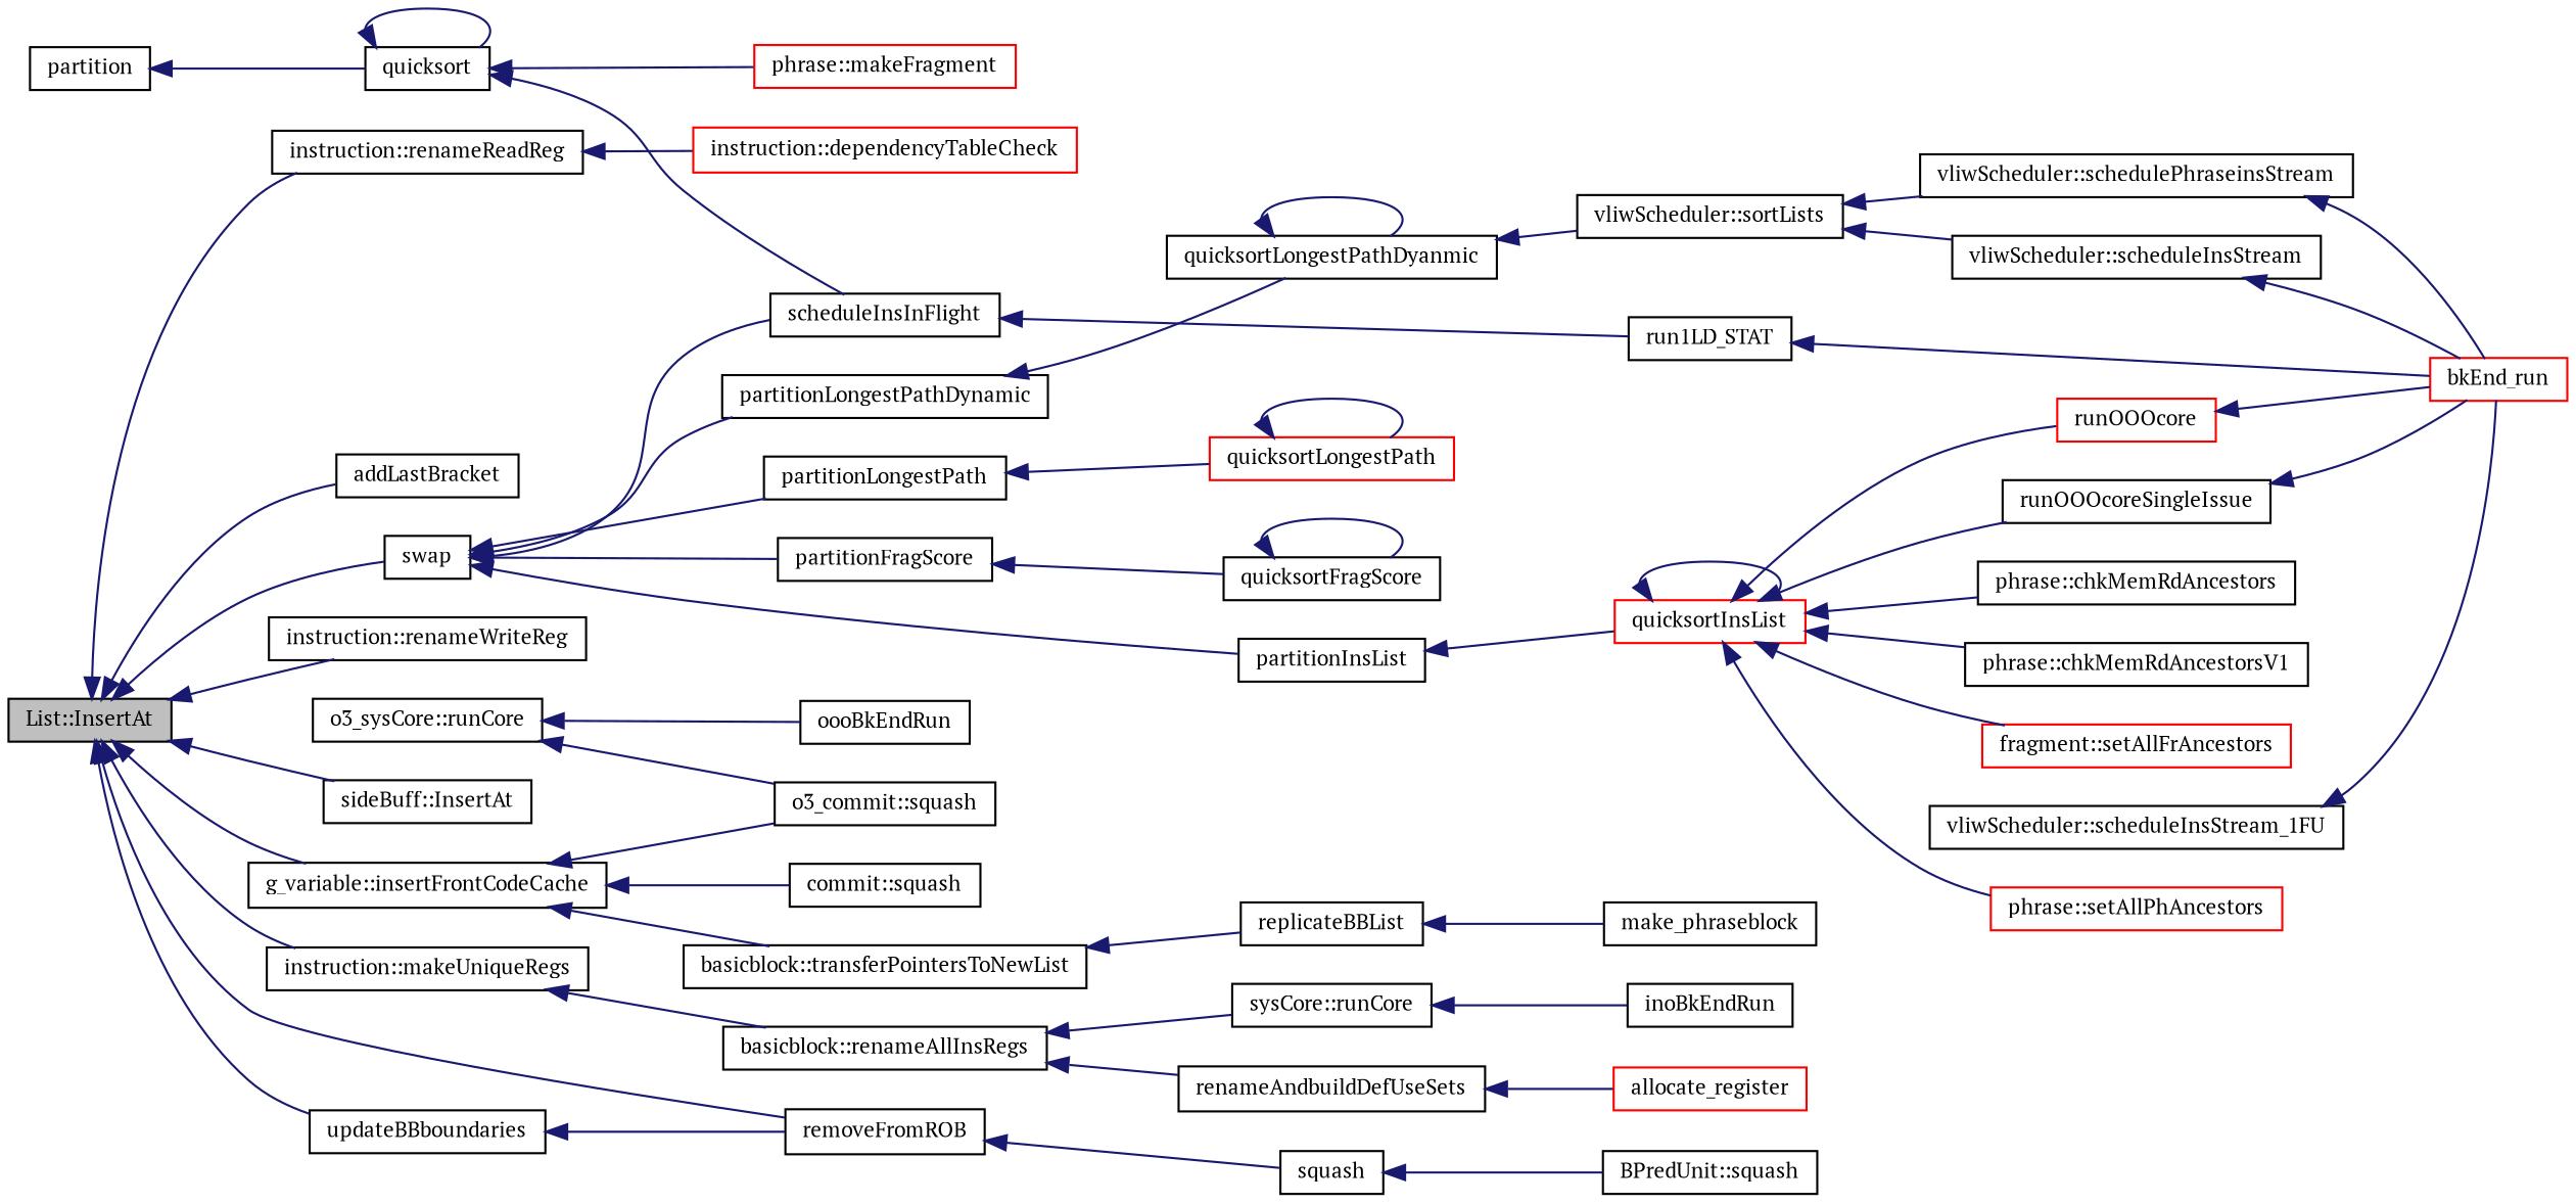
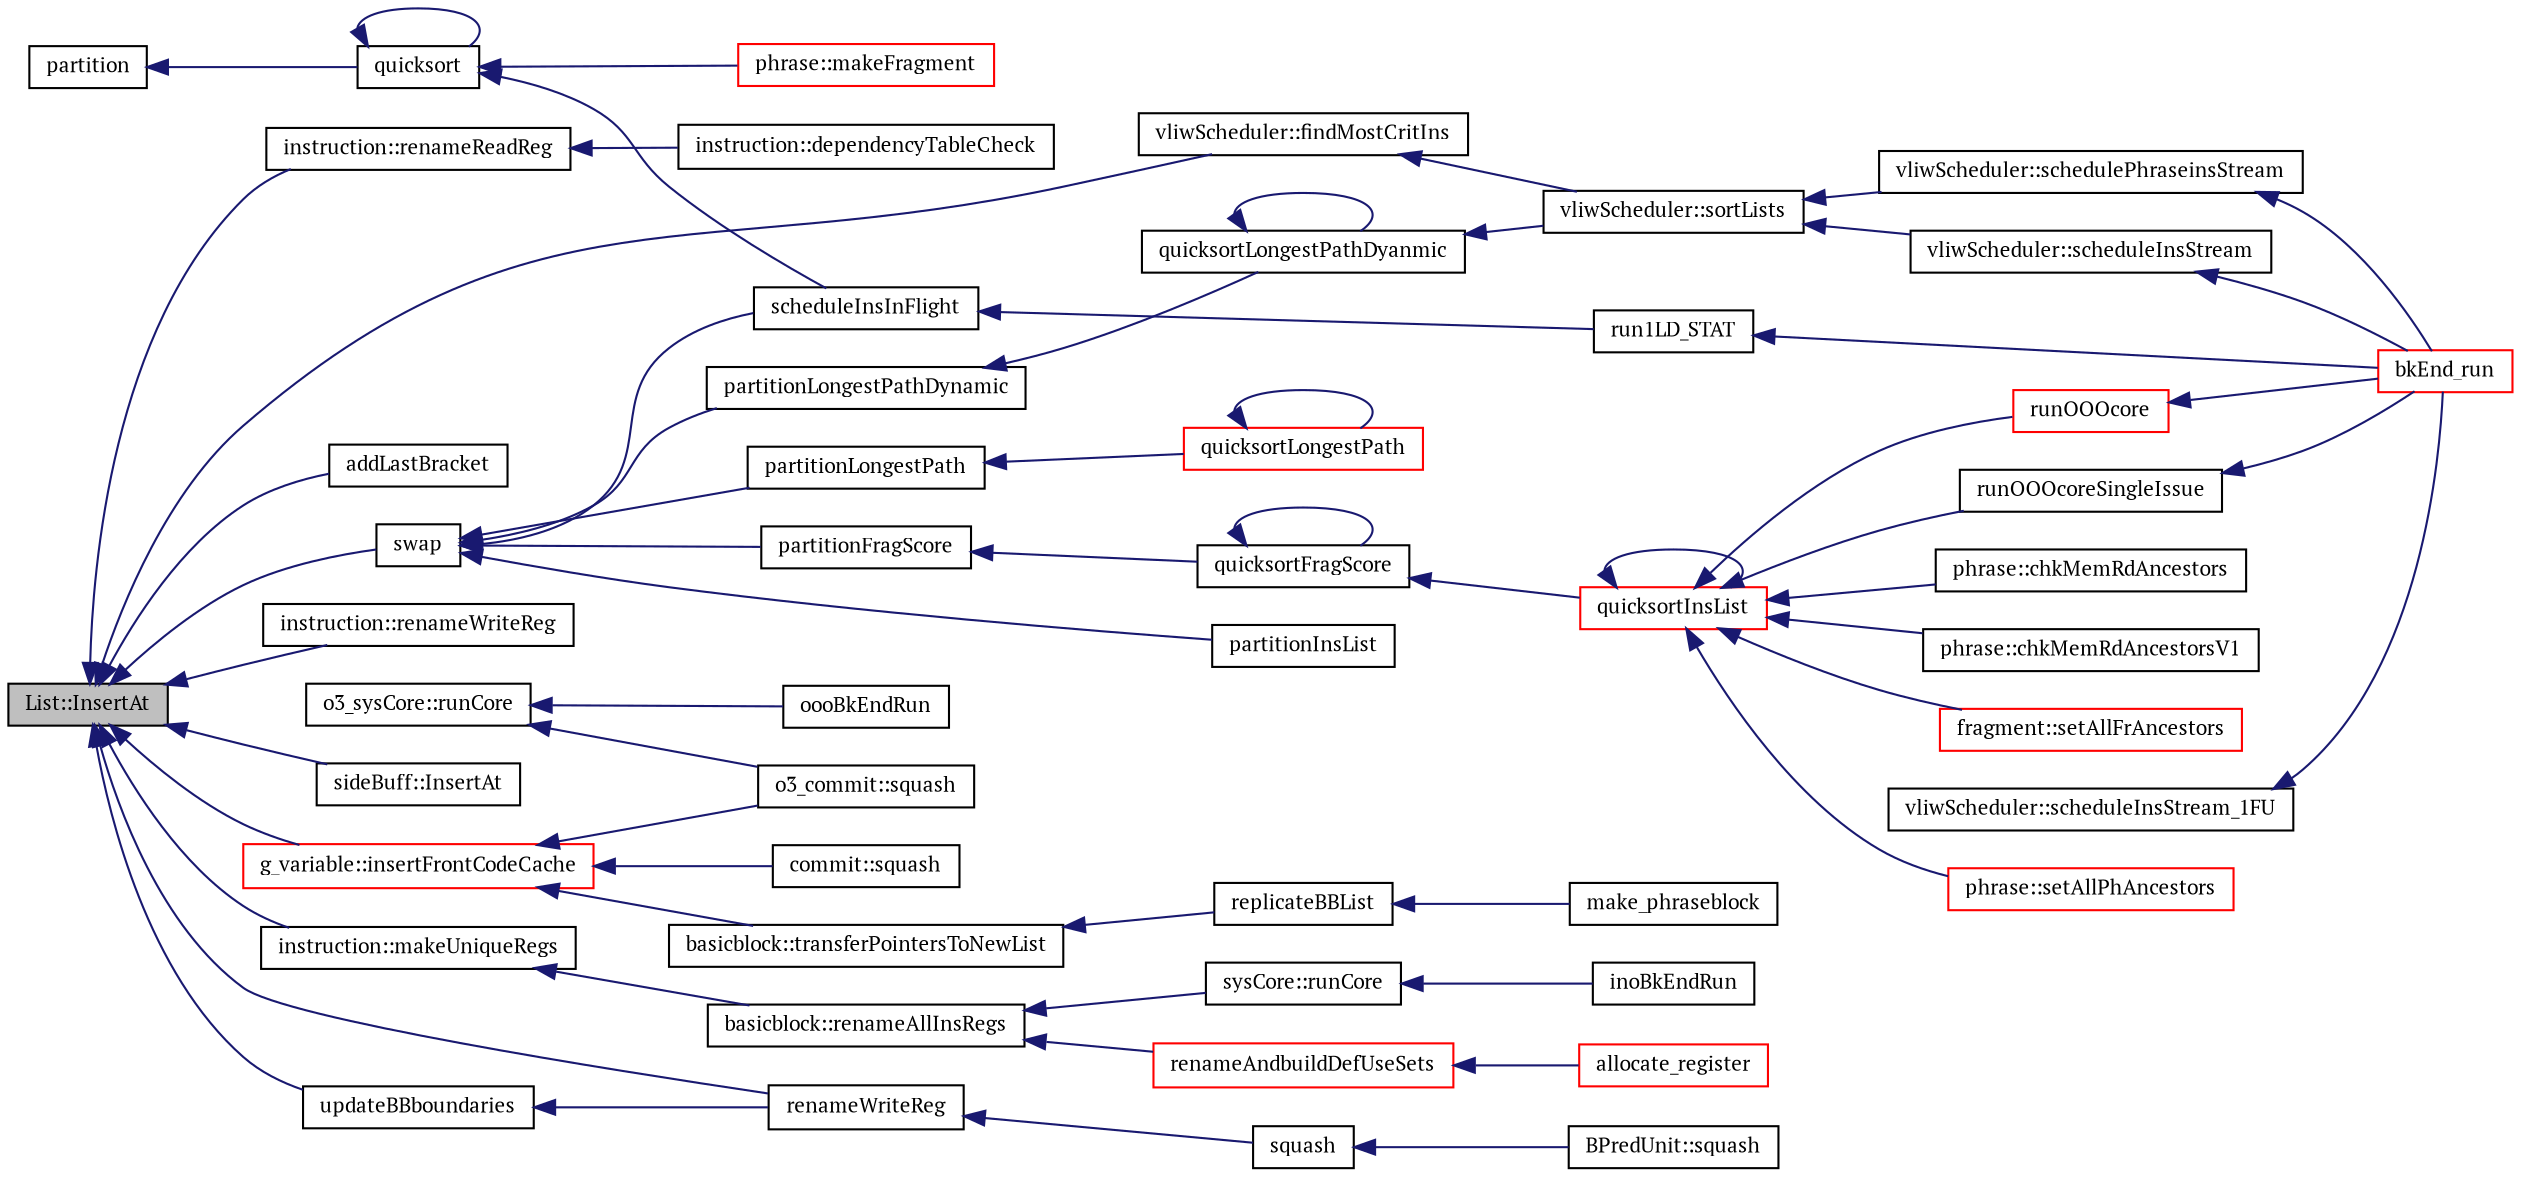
  digraph {
    fontname="PT Serif"
    rankdir=LR
    node [color=black fillcolor=white fontname="PT Serif" fontsize=10 shape=record style=filled]
    edge [color=midnightblue dir=back fontname="PT Serif" fontsize=10 labelfontname=Helvetica labelfontsize=10 style=solid]
    n1 [fillcolor=grey75 fontcolor=black height=0.2 label="List::InsertAt" width=0.4]
    n2 [height=0.2 label=addLastBracket width=0.4]
+   n3 [height=0.2 label="vliwScheduler::findMostCritIns" width=0.4]
    n4 [height=0.2 label="sideBuff::InsertAt" width=0.4]
-   n5 [height=0.2 label="g_variable::insertFrontCodeCache" width=0.4]
+   n5 [color=red height=0.2 label="g_variable::insertFrontCodeCache" width=0.4]
    n6 [height=0.2 label="instruction::makeUniqueRegs" width=0.4]
-   n7 [height=0.2 label=removeFromROB width=0.4]
+   n7 [height=0.2 label=renameWriteReg width=0.4]
    n8 [height=0.2 label="instruction::renameReadReg" width=0.4]
    n9 [height=0.2 label="instruction::renameWriteReg" width=0.4]
    n10 [height=0.2 label=swap width=0.4]
    n11 [height=0.2 label=updateBBboundaries width=0.4]
    n12 [height=0.2 label="vliwScheduler::sortLists" width=0.4]
    n13 [height=0.2 label="basicblock::transferPointersToNewList" width=0.4]
    n14 [height=0.2 label="o3_commit::squash" width=0.4]
    n15 [height=0.2 label="commit::squash" width=0.4]
    n16 [height=0.2 label="basicblock::renameAllInsRegs" width=0.4]
    n17 [height=0.2 label=squash width=0.4]
-   n18 [color=red height=0.2 label="instruction::dependencyTableCheck" width=0.4]
+   n18 [height=0.2 label="instruction::dependencyTableCheck" width=0.4]
    n19 [height=0.2 label=scheduleInsInFlight width=0.4]
    n20 [height=0.2 label=partitionFragScore width=0.4]
    n21 [height=0.2 label=partitionInsList width=0.4]
    n22 [height=0.2 label=partitionLongestPath width=0.4]
    n23 [height=0.2 label=partitionLongestPathDynamic width=0.4]
    n24 [height=0.2 label=replicateBBList width=0.4]
    n25 [height=0.2 label="vliwScheduler::scheduleInsStream_1FU" width=0.4]
    n26 [color=red height=0.2 label=bkEnd_run width=0.4]
    n27 [height=0.2 label="vliwScheduler::scheduleInsStream" width=0.4]
    n28 [height=0.2 label="vliwScheduler::schedulePhraseinsStream" width=0.4]
    n29 [height=0.2 label="o3_sysCore::runCore" width=0.4]
    n30 [height=0.2 label=oooBkEndRun width=0.4]
    n31 [height=0.2 label="sysCore::runCore" width=0.4]
    n32 [height=0.2 label=inoBkEndRun width=0.4]
-   n33 [height=0.2 label=renameAndbuildDefUseSets width=0.4]
+   n33 [color=red height=0.2 label=renameAndbuildDefUseSets width=0.4]
    n34 [color=red height=0.2 label=allocate_register width=0.4]
    n35 [height=0.2 label="BPredUnit::squash" width=0.4]
    n36 [height=0.2 label=partition width=0.4]
    n37 [height=0.2 label=quicksort width=0.4]
    n38 [height=0.2 label=run1LD_STAT width=0.4]
    n39 [height=0.2 label=quicksortFragScore width=0.4]
    n40 [color=red height=0.2 label=quicksortInsList width=0.4]
    n41 [color=red height=0.2 label=quicksortLongestPath width=0.4]
    n42 [height=0.2 label=quicksortLongestPathDyanmic width=0.4]
    n43 [color=red height=0.2 label="phrase::makeFragment" width=0.4]
    n44 [height=0.2 label="phrase::chkMemRdAncestors" width=0.4]
    n45 [height=0.2 label="phrase::chkMemRdAncestorsV1" width=0.4]
    n46 [color=red height=0.2 label=runOOOcore width=0.4]
    n47 [height=0.2 label=runOOOcoreSingleIssue width=0.4]
    n48 [color=red height=0.2 label="fragment::setAllFrAncestors" width=0.4]
    n49 [color=red height=0.2 label="phrase::setAllPhAncestors" width=0.4]
    n50 [height=0.2 label=make_phraseblock width=0.4]
    n1 -> n2
+   n1 -> n3
    n1 -> n4
    n1 -> n5
    n1 -> n6
    n1 -> n7
    n1 -> n8
    n1 -> n9
    n1 -> n10
    n1 -> n11
+   n3 -> n12
    n5 -> n13
    n5 -> n14
    n5 -> n15
    n6 -> n16
    n7 -> n17
    n8 -> n18
    n10 -> n19
    n10 -> n20
    n10 -> n21
    n10 -> n22
    n10 -> n23
    n11 -> n7
    n12 -> n27
    n12 -> n28
    n13 -> n24
    n16 -> n31
    n16 -> n33
    n17 -> n35
    n19 -> n38
    n20 -> n39
-   n21 -> n40
+   n39 -> n40
    n22 -> n41
    n23 -> n42
    n24 -> n50
    n25 -> n26
    n27 -> n26
    n28 -> n26
    n29 -> n14
    n29 -> n30
    n31 -> n32
    n33 -> n34
    n36 -> n37
    n37 -> n19
    n37 -> n37
    n37 -> n43
    n38 -> n26
    n39 -> n39
    n40 -> n40
    n40 -> n44
    n40 -> n45
    n40 -> n46
    n40 -> n47
    n40 -> n48
    n40 -> n49
    n41 -> n41
    n42 -> n12
    n42 -> n42
    n46 -> n26
    n47 -> n26
  }
